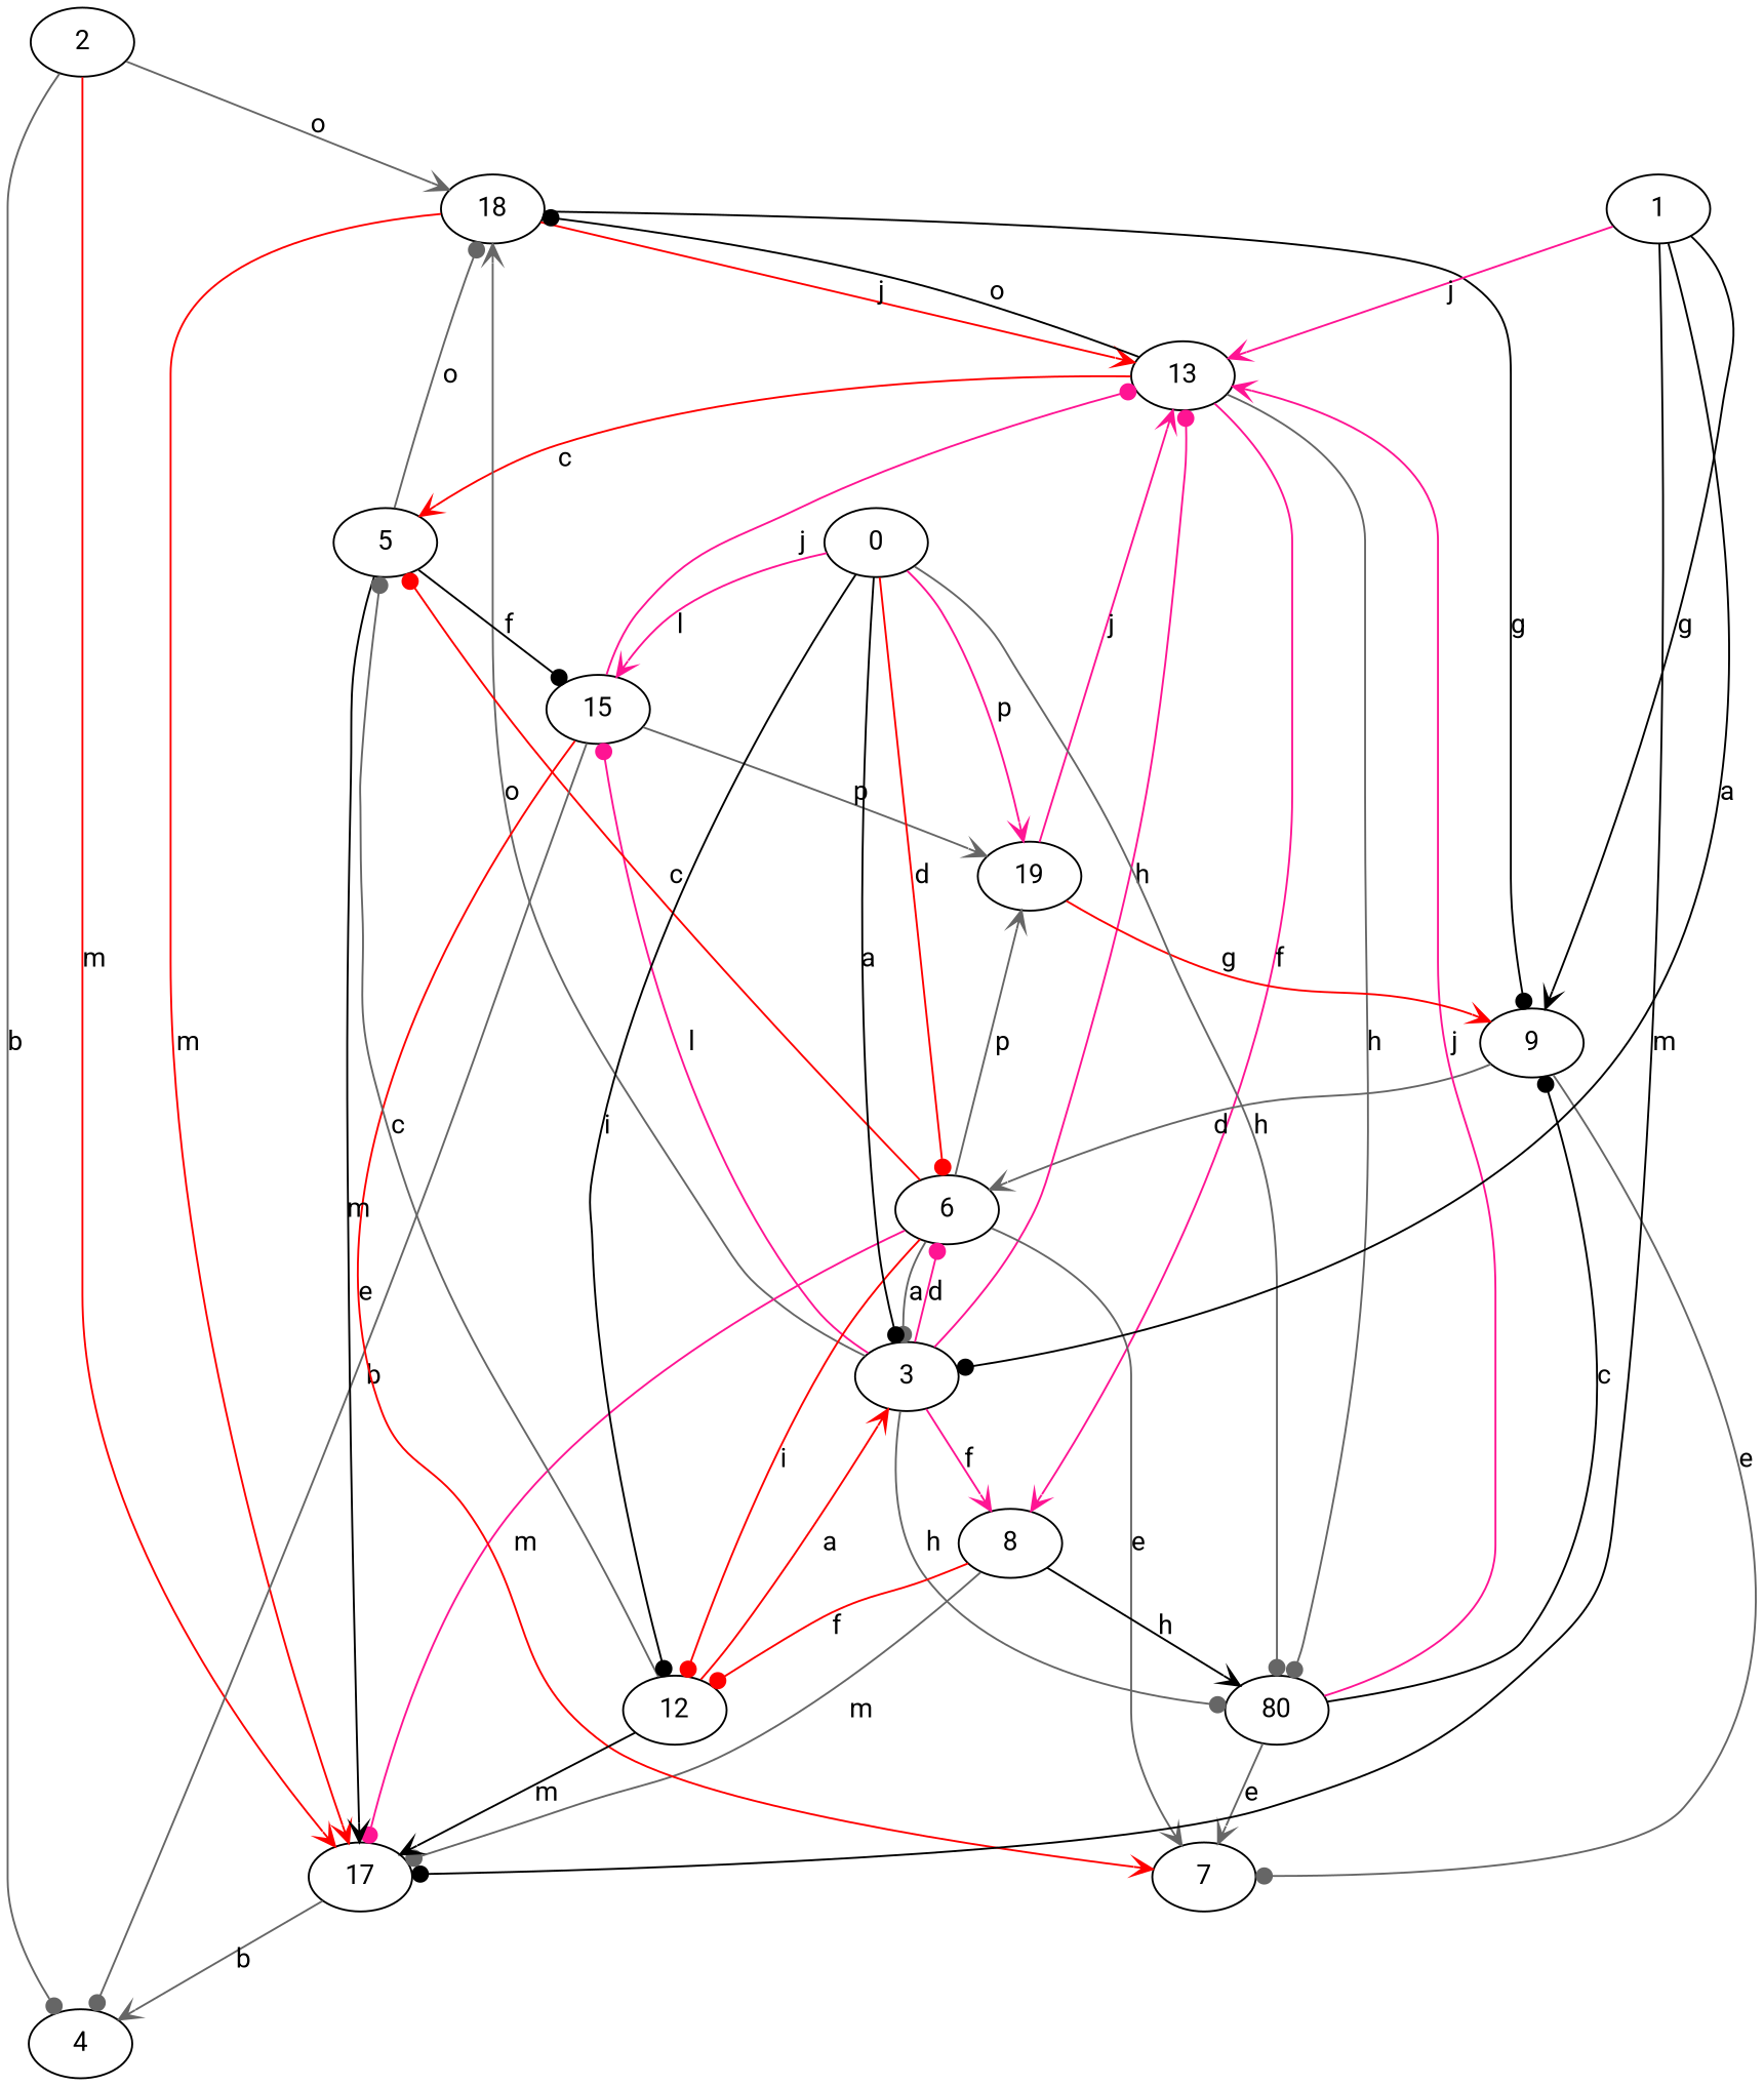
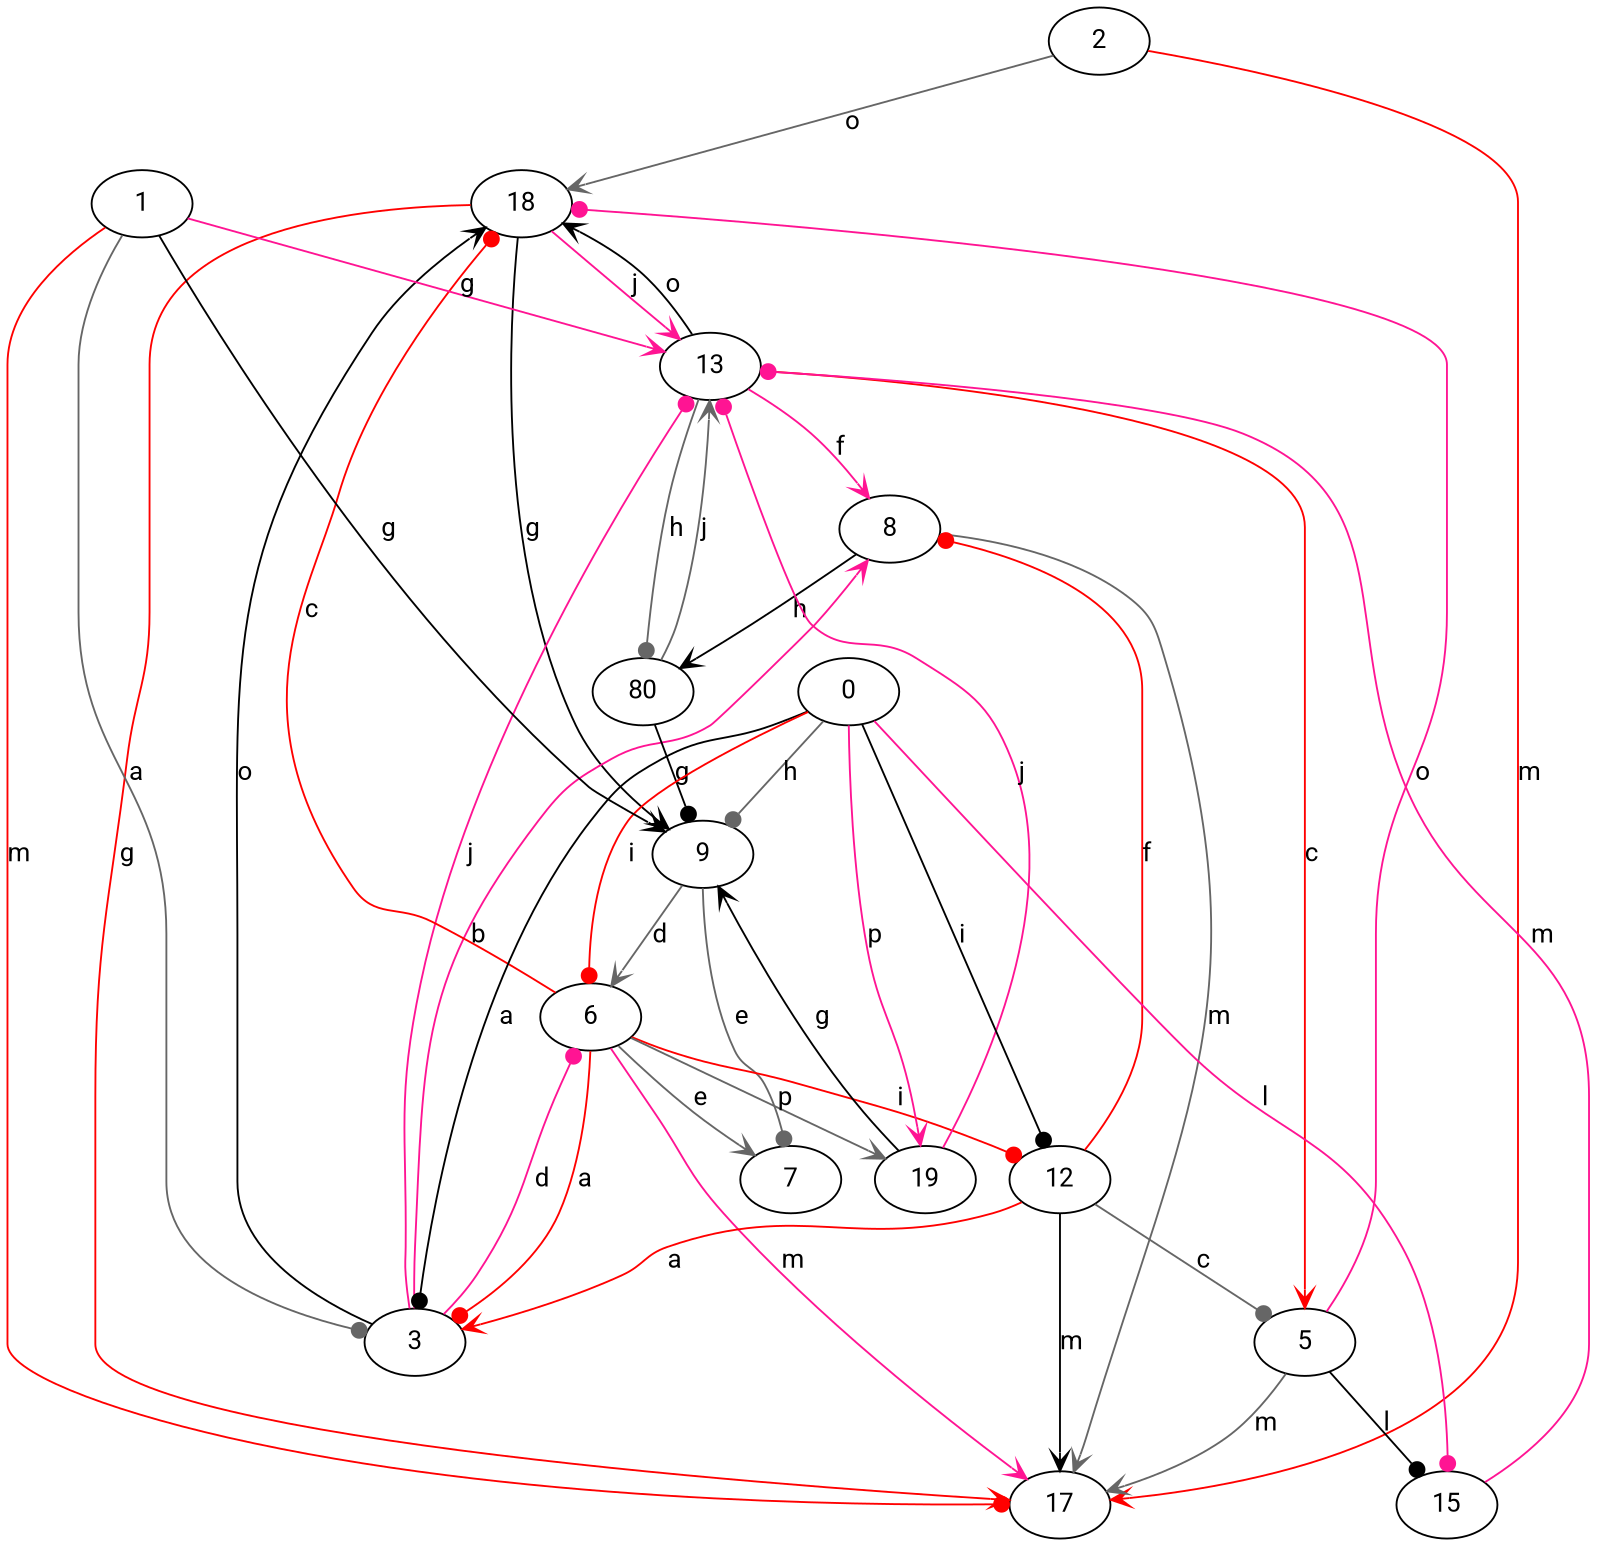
  strict digraph {
    fontname=Roboto
    node [fontname=Roboto]
    edge [arrowhead=vee color=gray40 fontname=Roboto]
    2
-   4
    17
    18
    13
    9
    3
    6
    8
    n10 [label=80]
    15
    5
    7
    12
    19
    0
    1
-   2 -> 4 [arrowhead=dot label=b]
    2 -> 17 [color=red label=m]
    2 -> 18 [label=o]
-   17 -> 4 [label=b]
-   18 -> 17 [color=red label=m]
-   18 -> 13 [color=red label=j]
-   18 -> 9 [arrowhead=dot color=black label=g]
-   13 -> 18 [arrowhead=dot color=black label=o]
+   18 -> 17 [color=red label=g]
+   18 -> 13 [color=deeppink label=j]
+   18 -> 9 [color=black label=g]
+   13 -> 18 [color=black label=o]
    13 -> 8 [color=deeppink label=f]
    13 -> n10 [arrowhead=dot label=h]
    13 -> 5 [color=red label=c]
    9 -> 6 [label=d]
    9 -> 7 [arrowhead=dot label=e]
-   3 -> 18 [label=o]
-   3 -> 13 [arrowhead=dot color=deeppink label=h]
+   3 -> 18 [color=black label=o]
+   3 -> 13 [arrowhead=dot color=deeppink label=j]
    3 -> 6 [arrowhead=dot color=deeppink label=d]
-   3 -> 8 [color=deeppink label=f]
-   3 -> n10 [arrowhead=dot label=h]
-   3 -> 15 [arrowhead=dot color=deeppink label=l]
-   6 -> 17 [arrowhead=dot color=deeppink label=m]
-   6 -> 3 [arrowhead=dot label=a]
-   6 -> 5 [arrowhead=dot color=red label=c]
+   3 -> 8 [color=deeppink label=b]
+   6 -> 17 [color=deeppink label=m]
+   6 -> 3 [arrowhead=dot color=red label=a]
+   6 -> 18 [arrowhead=dot color=red label=c]
    6 -> 7 [label=e]
    6 -> 12 [arrowhead=dot color=red label=i]
    6 -> 19 [label=p]
-   8 -> 17 [arrowhead=dot label=m]
+   8 -> 17 [label=m]
    8 -> n10 [color=black label=h]
-   n10 -> 13 [color=deeppink label=j]
-   n10 -> 9 [arrowhead=dot color=black label=c]
-   n10 -> 7 [label=e]
-   15 -> 4 [arrowhead=dot label=b]
-   15 -> 13 [arrowhead=dot color=deeppink label=j]
-   15 -> 7 [color=red label=e]
-   15 -> 19 [label=p]
-   5 -> 17 [color=black label=m]
-   5 -> 18 [arrowhead=dot label=o]
-   5 -> 15 [arrowhead=dot color=black label=f]
+   n10 -> 13 [label=j]
+   n10 -> 9 [arrowhead=dot color=black label=g]
+   15 -> 13 [arrowhead=dot color=deeppink label=m]
+   5 -> 17 [label=m]
+   5 -> 18 [arrowhead=dot color=deeppink label=o]
+   5 -> 15 [arrowhead=dot color=black label=l]
    12 -> 17 [color=black label=m]
    12 -> 3 [color=red label=a]
-   8 -> 12 [arrowhead=dot color=red label=f]
+   12 -> 8 [arrowhead=dot color=red label=f]
    12 -> 5 [arrowhead=dot label=c]
-   19 -> 13 [color=deeppink label=j]
-   19 -> 9 [color=red label=g]
+   19 -> 13 [arrowhead=dot color=deeppink label=j]
+   19 -> 9 [color=black label=g]
    0 -> 3 [arrowhead=dot color=black label=a]
-   0 -> 6 [arrowhead=dot color=red label=d]
-   0 -> n10 [arrowhead=dot label=h]
-   0 -> 15 [color=deeppink label=l]
+   0 -> 6 [arrowhead=dot color=red label=i]
+   0 -> 9 [arrowhead=dot label=h]
+   0 -> 15 [arrowhead=dot color=deeppink label=l]
    0 -> 12 [arrowhead=dot color=black label=i]
    0 -> 19 [color=deeppink label=p]
-   1 -> 17 [arrowhead=dot color=black label=m]
-   1 -> 13 [color=deeppink label=j]
+   1 -> 17 [arrowhead=dot color=red label=m]
+   1 -> 13 [color=deeppink label=g]
    1 -> 9 [color=black label=g]
-   1 -> 3 [arrowhead=dot color=black label=a]
+   1 -> 3 [arrowhead=dot label=a]
  }
